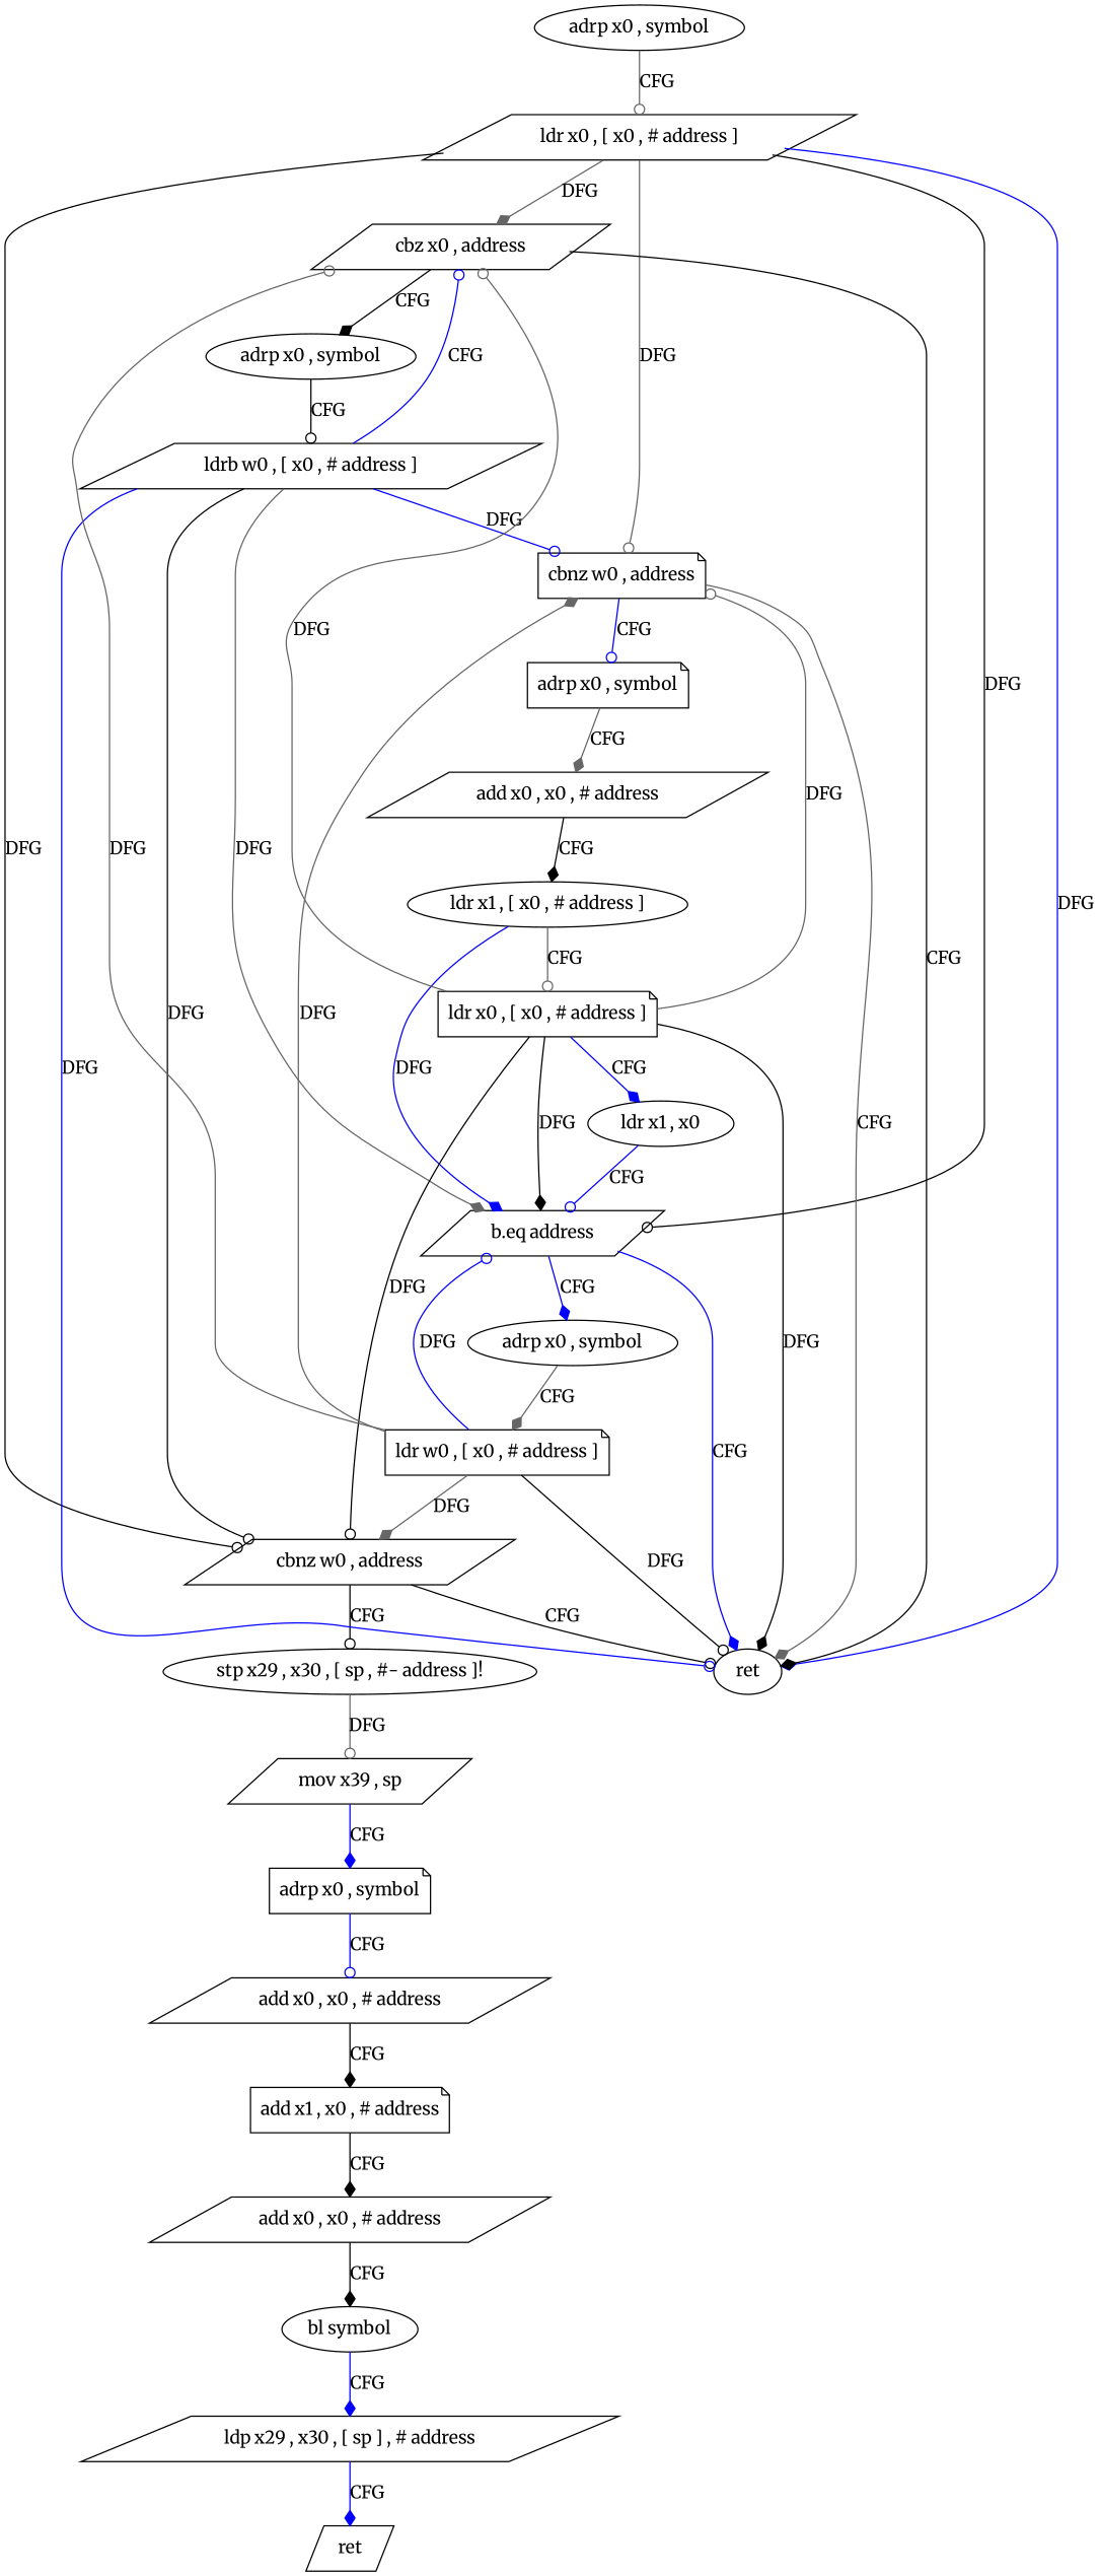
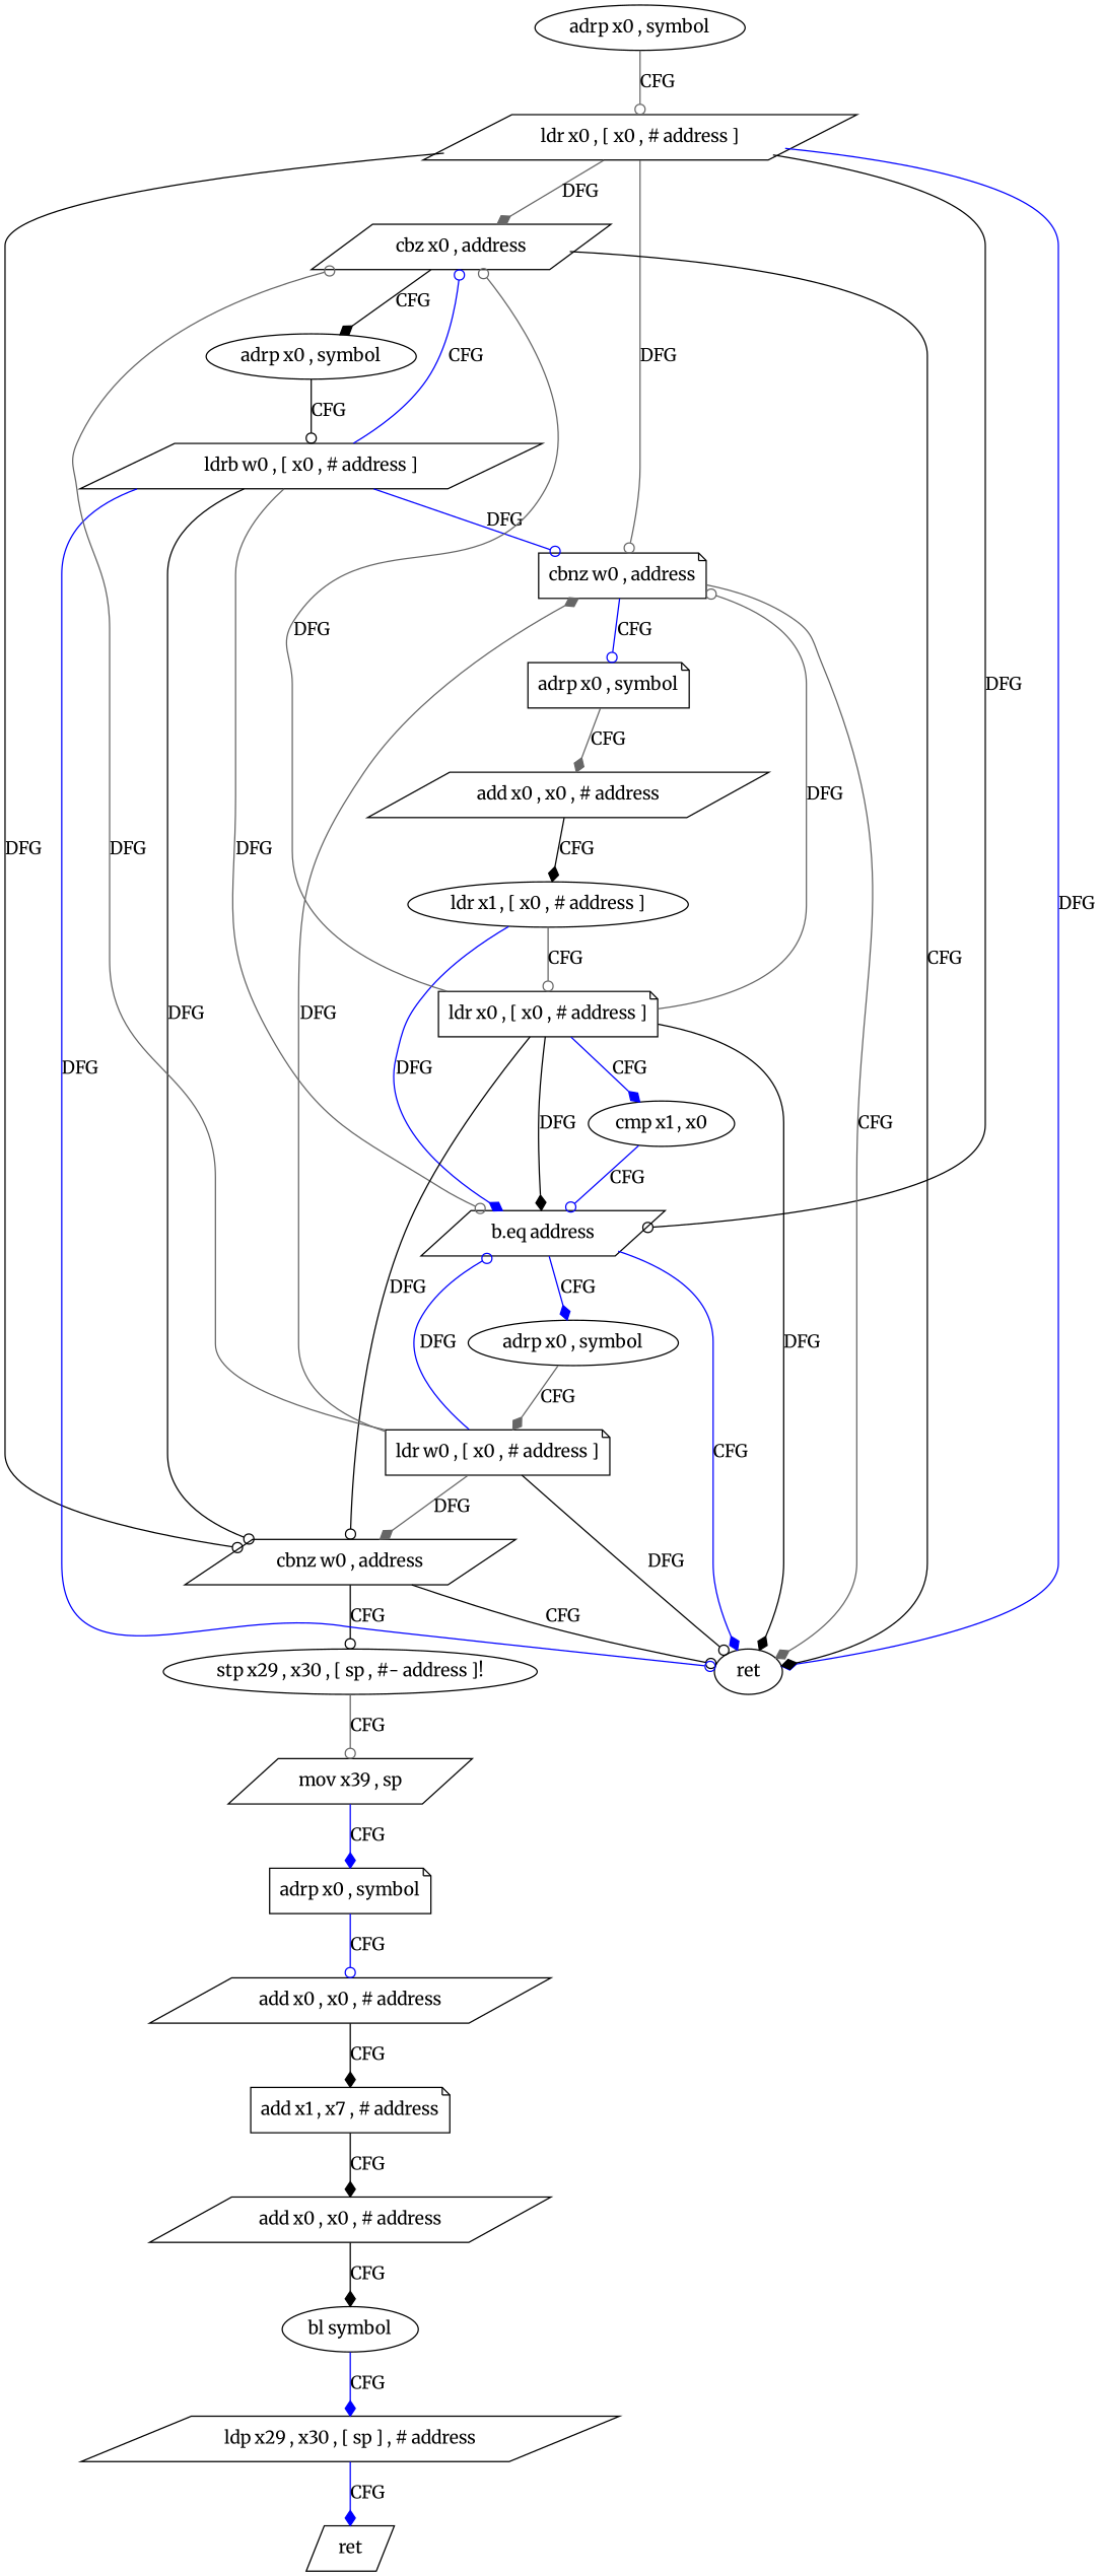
  digraph {
    fontname=Merriweather
    node [fontname=Merriweather shape=parallelogram]
    edge [arrowhead=odot color=black fontname=Merriweather]
    n1 [label="adrp x0 , symbol" shape=ellipse]
    n2 [label="ldr x0 , [ x0 , # address ]"]
    n3 [label="cbz x0 , address"]
    n4 [label=ret shape=ellipse]
    n5 [label="cbnz w0 , address" shape=note]
    n6 [label="b.eq address"]
    n7 [label="cbnz w0 , address"]
    n8 [label="adrp x0 , symbol" shape=ellipse]
    n9 [label="adrp x0 , symbol" shape=note]
    n10 [label="adrp x0 , symbol" shape=ellipse]
    n11 [label="stp x29 , x30 , [ sp , #- address ]!" shape=ellipse]
    n12 [label="ldrb w0 , [ x0 , # address ]"]
    n13 [label="add x0 , x0 , # address"]
    n14 [label="ldr x1 , [ x0 , # address ]" shape=ellipse]
    n15 [label="ldr x0 , [ x0 , # address ]" shape=note]
-   n16 [label="ldr x1 , x0" shape=ellipse]
+   n16 [label="cmp x1 , x0" shape=ellipse]
    n17 [label="ldr w0 , [ x0 , # address ]" shape=note]
    n18 [label="mov x39 , sp"]
    n19 [label="adrp x0 , symbol" shape=note]
    n20 [label="add x0 , x0 , # address"]
-   n21 [label="add x1 , x0 , # address" shape=note]
+   n21 [label="add x1 , x7 , # address" shape=note]
    n22 [label="add x0 , x0 , # address"]
    n23 [label="bl symbol" shape=ellipse]
    n24 [label="ldp x29 , x30 , [ sp ] , # address"]
    n25 [label=ret]
    n1 -> n2 [color=gray40 label=CFG]
    n2 -> n3 [arrowhead=diamond color=gray40 label=DFG]
    n2 -> n4 [arrowhead=diamond color=blue label=DFG]
    n2 -> n5 [color=gray40 label=DFG]
    n2 -> n6 [label=DFG]
    n2 -> n7 [label=DFG]
    n3 -> n4 [arrowhead=diamond label=CFG]
    n3 -> n8 [arrowhead=diamond label=CFG]
    n5 -> n4 [arrowhead=diamond color=gray40 label=CFG]
    n5 -> n9 [color=blue label=CFG]
    n6 -> n4 [arrowhead=diamond color=blue label=CFG]
    n6 -> n10 [arrowhead=diamond color=blue label=CFG]
    n7 -> n4 [label=CFG]
    n7 -> n11 [label=CFG]
    n8 -> n12 [label=CFG]
    n9 -> n13 [arrowhead=diamond color=gray40 label=CFG]
    n10 -> n17 [arrowhead=diamond color=gray40 label=CFG]
-   n11 -> n18 [color=gray40 label=DFG]
+   n11 -> n18 [color=gray40 label=CFG]
    n12 -> n3 [color=blue label=CFG]
    n12 -> n4 [color=blue label=DFG]
    n12 -> n5 [color=blue label=DFG]
-   n12 -> n6 [arrowhead=diamond color=gray40 label=DFG]
+   n12 -> n6 [color=gray40 label=DFG]
    n12 -> n7 [label=DFG]
    n13 -> n14 [arrowhead=diamond label=CFG]
    n14 -> n6 [arrowhead=diamond color=blue label=DFG]
    n14 -> n15 [color=gray40 label=CFG]
    n15 -> n3 [color=gray40 label=DFG]
    n15 -> n4 [arrowhead=diamond label=DFG]
    n15 -> n5 [color=gray40 label=DFG]
    n15 -> n6 [arrowhead=diamond label=DFG]
    n15 -> n7 [label=DFG]
    n15 -> n16 [arrowhead=diamond color=blue label=CFG]
    n16 -> n6 [color=blue label=CFG]
    n17 -> n3 [color=gray40 label=DFG]
    n17 -> n4 [label=DFG]
    n17 -> n5 [arrowhead=diamond color=gray40 label=DFG]
    n17 -> n6 [color=blue label=DFG]
    n17 -> n7 [arrowhead=diamond color=gray40 label=DFG]
    n18 -> n19 [arrowhead=diamond color=blue label=CFG]
    n19 -> n20 [color=blue label=CFG]
    n20 -> n21 [arrowhead=diamond label=CFG]
    n21 -> n22 [arrowhead=diamond label=CFG]
    n22 -> n23 [arrowhead=diamond label=CFG]
    n23 -> n24 [arrowhead=diamond color=blue label=CFG]
    n24 -> n25 [arrowhead=diamond color=blue label=CFG]
  }
